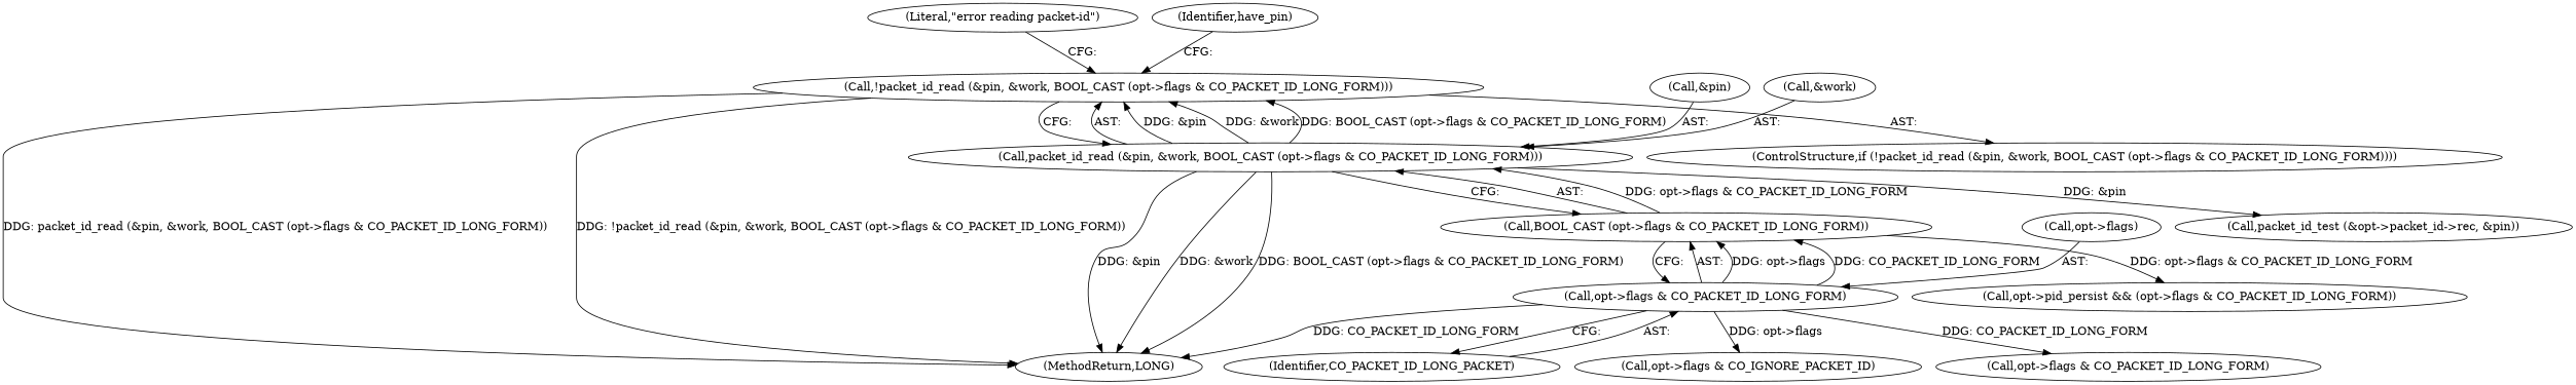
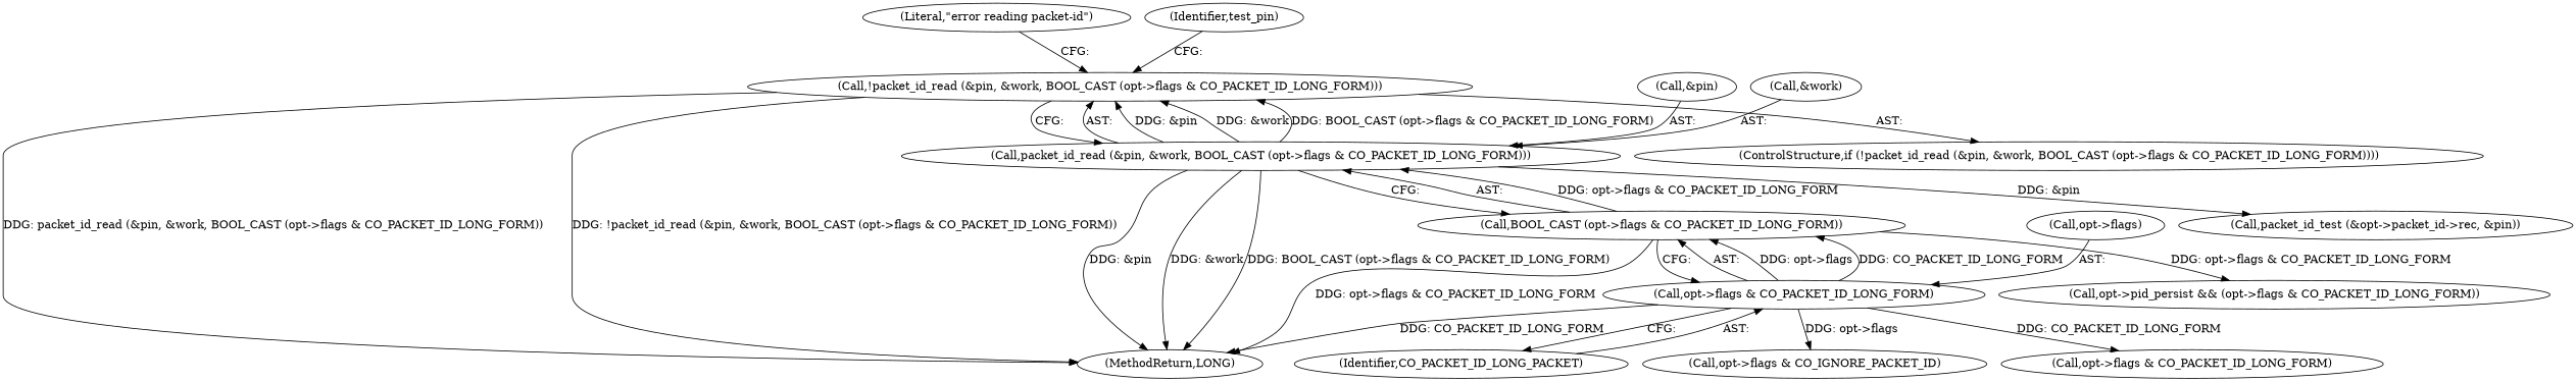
  digraph {
    n1 [label="(Call,!packet_id_read (&pin, &work, BOOL_CAST (opt->flags & CO_PACKET_ID_LONG_FORM)))"]
    n2 [label="(Call,packet_id_read (&pin, &work, BOOL_CAST (opt->flags & CO_PACKET_ID_LONG_FORM)))"]
    n3 [label="(MethodReturn,LONG)"]
    n4 [label="(ControlStructure,if (!packet_id_read (&pin, &work, BOOL_CAST (opt->flags & CO_PACKET_ID_LONG_FORM))))"]
    n5 [label="(Call,BOOL_CAST (opt->flags & CO_PACKET_ID_LONG_FORM))"]
    n6 [label="(Call,packet_id_test (&opt->packet_id->rec, &pin))"]
    n7 [label="(Call,opt->flags & CO_PACKET_ID_LONG_FORM)"]
    n8 [label="(Call,opt->pid_persist && (opt->flags & CO_PACKET_ID_LONG_FORM))"]
    n9 [label="(Identifier,CO_PACKET_ID_LONG_PACKET)"]
    n10 [label="(Call,opt->flags & CO_IGNORE_PACKET_ID)"]
    n11 [label="(Call,opt->flags & CO_PACKET_ID_LONG_FORM)"]
    n12 [label="(Literal,\"error reading packet-id\")"]
    n13 [label="(Call,&pin)"]
    n14 [label="(Call,&work)"]
    n15 [label="(Call,opt->flags)"]
-   n16 [label="(Identifier,have_pin)"]
+   n16 [label="(Identifier,test_pin)"]
    n1 -> n2 [label="CFG: "]
    n1 -> n3 [label="DDG: packet_id_read (&pin, &work, BOOL_CAST (opt->flags & CO_PACKET_ID_LONG_FORM))"]
    n1 -> n3 [label="DDG: !packet_id_read (&pin, &work, BOOL_CAST (opt->flags & CO_PACKET_ID_LONG_FORM))"]
    n1 -> n4 [label="AST: "]
    n2 -> n1 [label="AST: "]
    n2 -> n1 [label="DDG: &pin"]
    n2 -> n1 [label="DDG: &work"]
    n2 -> n1 [label="DDG: BOOL_CAST (opt->flags & CO_PACKET_ID_LONG_FORM)"]
    n2 -> n3 [label="DDG: &pin"]
    n2 -> n3 [label="DDG: &work"]
    n2 -> n3 [label="DDG: BOOL_CAST (opt->flags & CO_PACKET_ID_LONG_FORM)"]
    n2 -> n5 [label="CFG: "]
    n2 -> n6 [label="DDG: &pin"]
    n5 -> n2 [label="AST: "]
    n5 -> n2 [label="DDG: opt->flags & CO_PACKET_ID_LONG_FORM"]
+   n5 -> n3 [label="DDG: opt->flags & CO_PACKET_ID_LONG_FORM"]
    n5 -> n7 [label="CFG: "]
    n5 -> n8 [label="DDG: opt->flags & CO_PACKET_ID_LONG_FORM"]
    n7 -> n3 [label="DDG: CO_PACKET_ID_LONG_FORM"]
    n7 -> n5 [label="AST: "]
    n7 -> n5 [label="DDG: opt->flags"]
    n7 -> n5 [label="DDG: CO_PACKET_ID_LONG_FORM"]
    n7 -> n9 [label="CFG: "]
    n7 -> n10 [label="DDG: opt->flags"]
    n7 -> n11 [label="DDG: CO_PACKET_ID_LONG_FORM"]
    n9 -> n7 [label="AST: "]
    n12 -> n1 [label="CFG: "]
    n13 -> n2 [label="AST: "]
    n14 -> n2 [label="AST: "]
    n15 -> n7 [label="AST: "]
    n16 -> n1 [label="CFG: "]
  }
